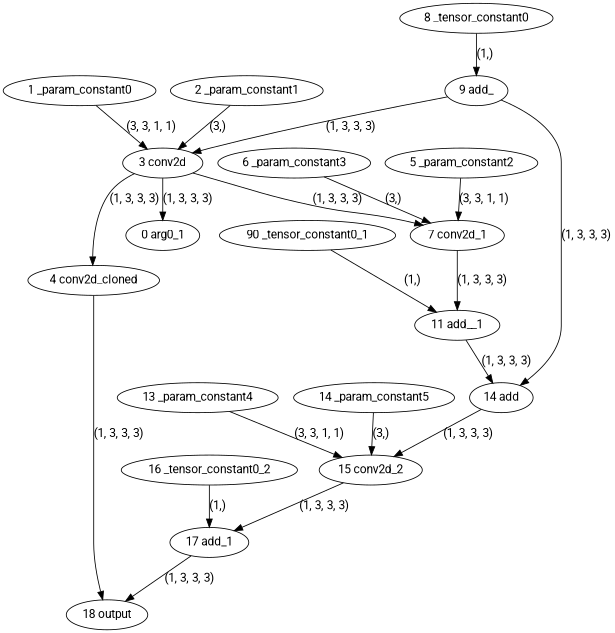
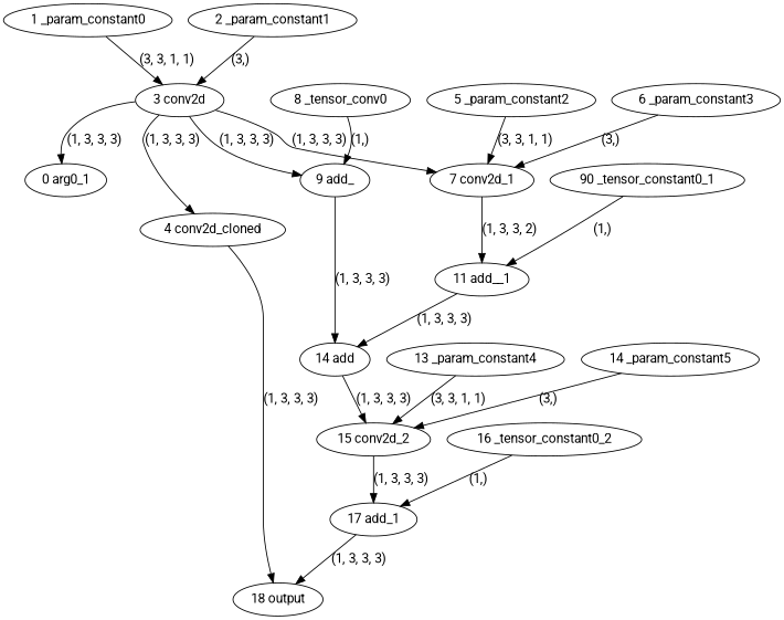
  strict digraph {
    fontname=Roboto
    node [fontname=Roboto type=get_attr]
    edge [fontname=Roboto style=solid]
    "0 arg0_1" [type=input]
    "3 conv2d" [type=conv2d]
    "4 conv2d_cloned" [type=clone]
    "7 conv2d_1" [type=conv2d]
    "9 add_" [type=add_]
    "1 _param_constant0"
    "2 _param_constant1"
    "18 output" [type=output]
    "11 add__1" [type=add_]
    n10 [label="14 add" type=add]
    "5 _param_constant2"
    "6 _param_constant3"
-   "8 _tensor_constant0"
+   "8 _tensor_constant0" [label="8 _tensor_conv0"]
    "15 conv2d_2" [type=conv2d]
    n15 [label="90 _tensor_constant0_1"]
    "17 add_1" [type=add]
    "13 _param_constant4"
    "14 _param_constant5"
    "16 _tensor_constant0_2"
    "3 conv2d" -> "0 arg0_1" [label="(1, 3, 3, 3)"]
    "3 conv2d" -> "4 conv2d_cloned" [label="(1, 3, 3, 3)"]
    "3 conv2d" -> "7 conv2d_1" [label="(1, 3, 3, 3)"]
-   "9 add_" -> "3 conv2d" [label="(1, 3, 3, 3)"]
+   "3 conv2d" -> "9 add_" [label="(1, 3, 3, 3)"]
    "4 conv2d_cloned" -> "18 output" [label="(1, 3, 3, 3)"]
-   "7 conv2d_1" -> "11 add__1" [label="(1, 3, 3, 3)"]
+   "7 conv2d_1" -> "11 add__1" [label="(1, 3, 3, 2)"]
    "9 add_" -> n10 [label="(1, 3, 3, 3)"]
    "1 _param_constant0" -> "3 conv2d" [label="(3, 3, 1, 1)"]
    "2 _param_constant1" -> "3 conv2d" [label="(3,)"]
    "11 add__1" -> n10 [label="(1, 3, 3, 3)"]
    n10 -> "15 conv2d_2" [label="(1, 3, 3, 3)"]
    "5 _param_constant2" -> "7 conv2d_1" [label="(3, 3, 1, 1)"]
    "6 _param_constant3" -> "7 conv2d_1" [label="(3,)"]
    "8 _tensor_constant0" -> "9 add_" [label="(1,)"]
    "15 conv2d_2" -> "17 add_1" [label="(1, 3, 3, 3)"]
    n15 -> "11 add__1" [label="(1,)"]
    "17 add_1" -> "18 output" [label="(1, 3, 3, 3)"]
    "13 _param_constant4" -> "15 conv2d_2" [label="(3, 3, 1, 1)"]
    "14 _param_constant5" -> "15 conv2d_2" [label="(3,)"]
    "16 _tensor_constant0_2" -> "17 add_1" [label="(1,)"]
  }
